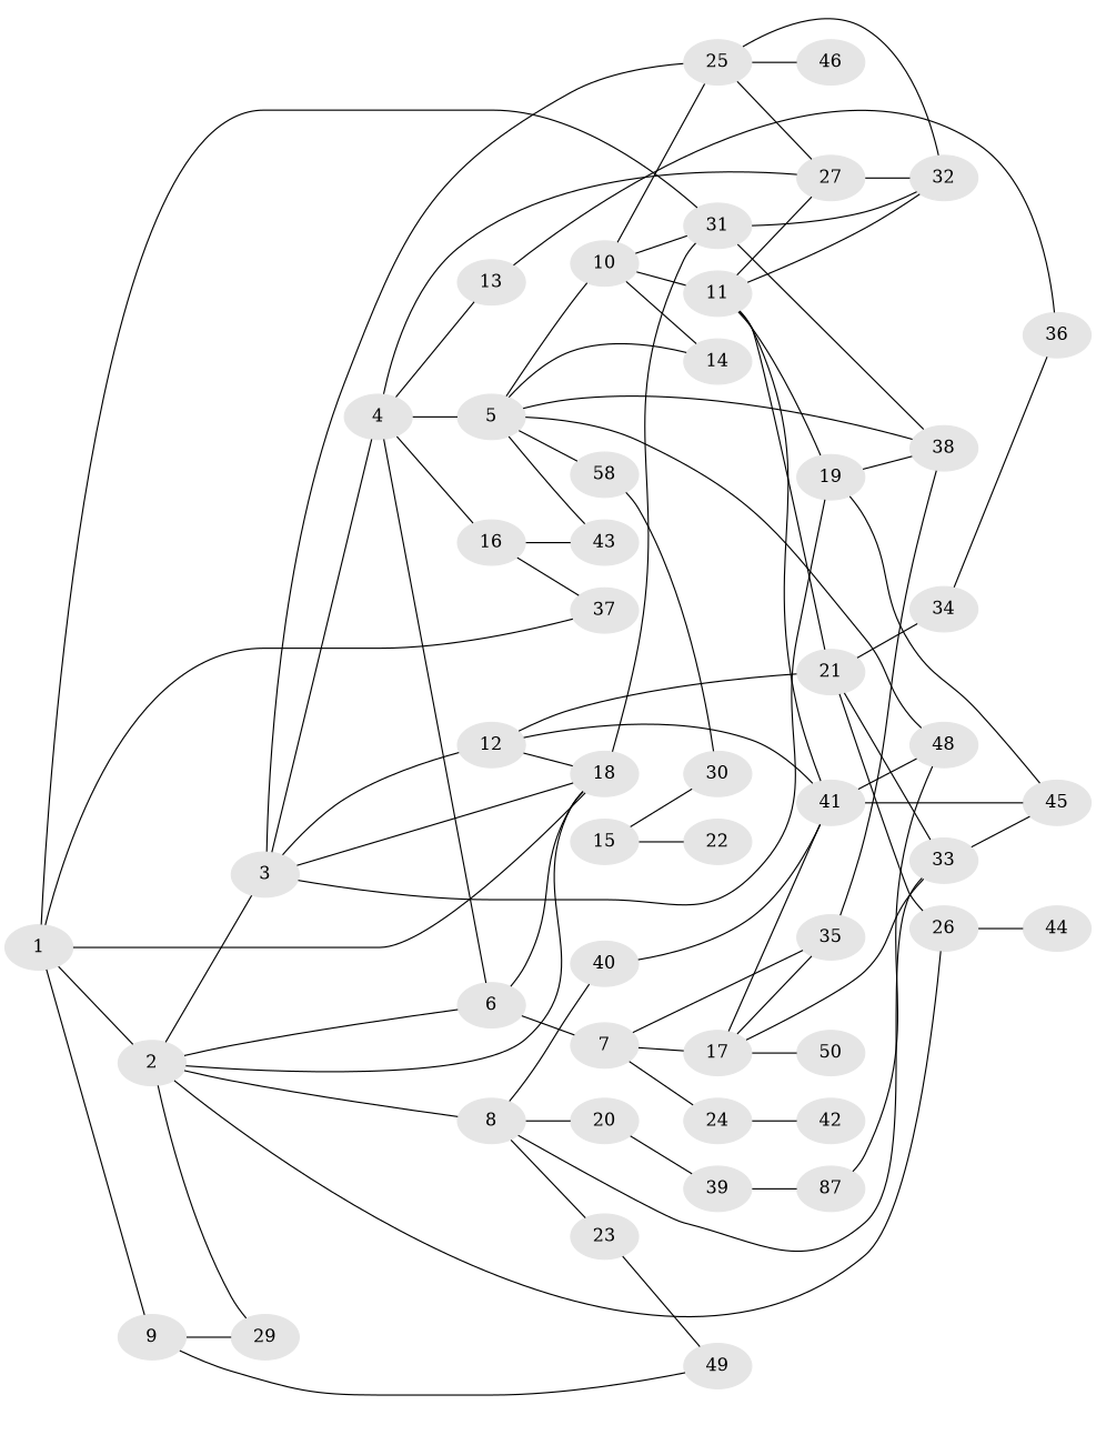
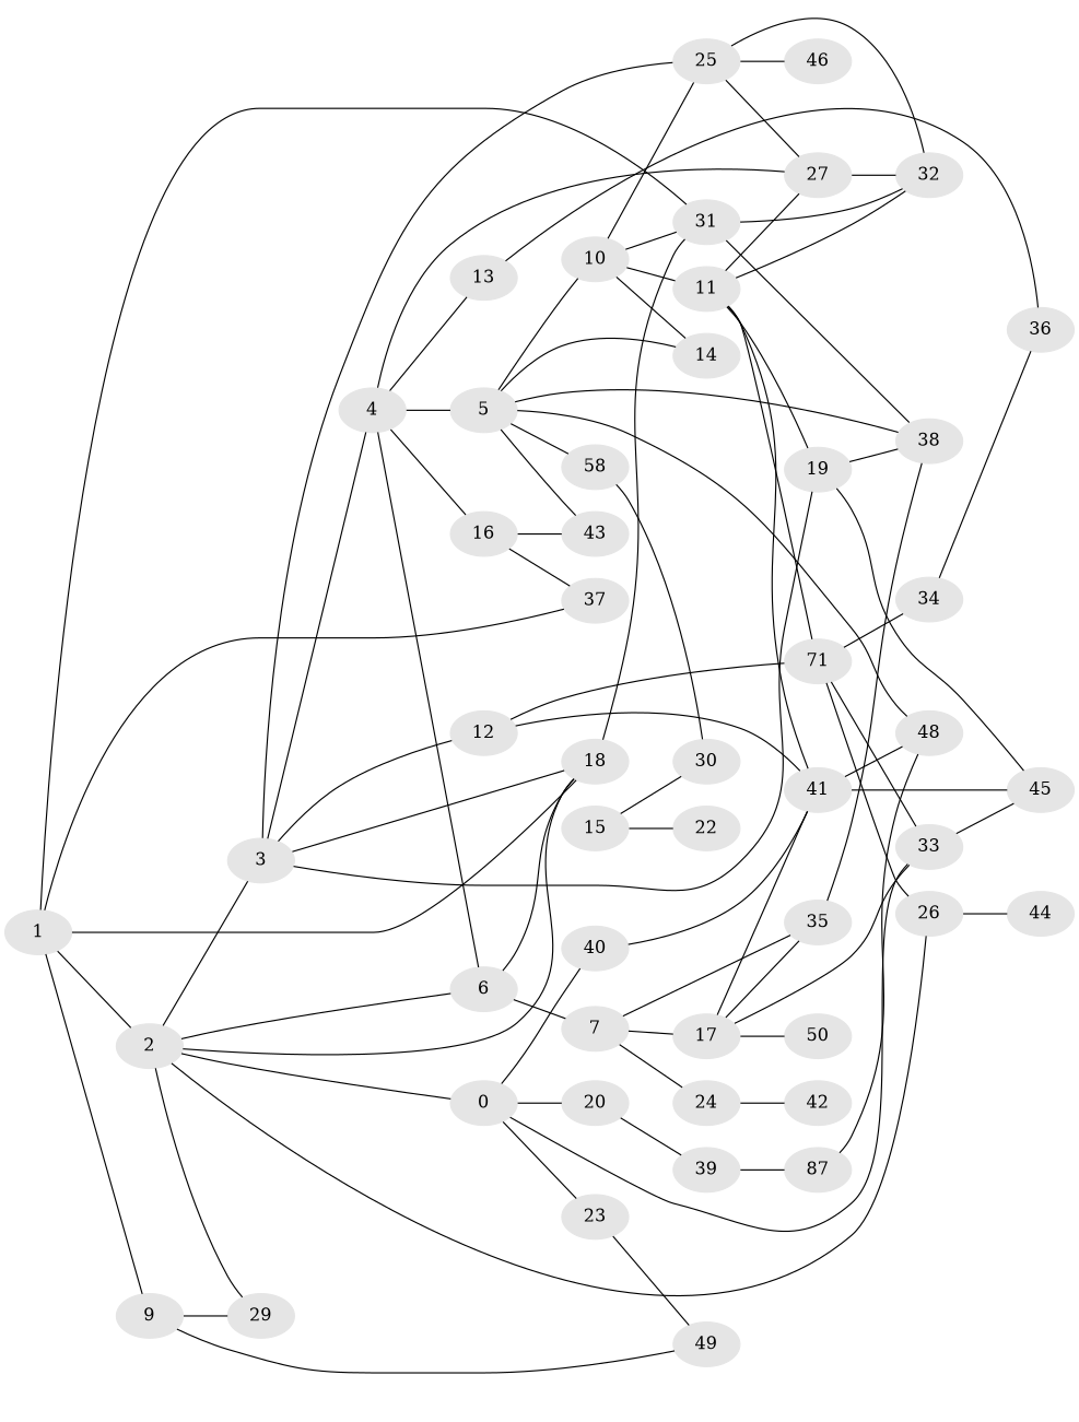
  graph {
    rankdir=LR
    node [color=gray90 style=filled]
    edge [weight=1.0]
    1
    2
    9
    18
    31
    37
    3
    6
-   8
+   8 [label=0]
    26
    29
    49
    38
    32
    4
    12
    19
    25
    7
    20
    23
    33
    40
    44
    5
    13
    16
    27
-   21
+   21 [label=71]
    41
    45
    46
    10
    14
    n35 [label=58]
    43
    48
    36
    11
    30
    17
    24
    35
    50
    42
    39
    34
    15
    22
    n50 [label=87]
    1 -- 2
    1 -- 9
    1 -- 18
    1 -- 31
    1 -- 37
    2 -- 18
    2 -- 3
    2 -- 6
    2 -- 8
    2 -- 26
    2 -- 29
    9 -- 29
    9 -- 49
    18 -- 31
    31 -- 38
    31 -- 32
    3 -- 18
    3 -- 4
    3 -- 12
    3 -- 19 [weight=3.0]
    3 -- 25
    6 -- 18
    6 -- 7
    8 -- 20
    8 -- 23
    8 -- 33
    8 -- 40
    26 -- 44
    4 -- 6
    4 -- 5 [weight=2.0]
    4 -- 13
    4 -- 16
    4 -- 27
-   12 -- 18
    12 -- 21
    12 -- 41
    19 -- 38
    19 -- 45
    25 -- 32 [weight=2.0]
    25 -- 27
    25 -- 46
    7 -- 17
    7 -- 24
    7 -- 35
    20 -- 39
    23 -- 49
    33 -- 45
    40 -- 41
    5 -- 38
    5 -- 10
    5 -- 14
    5 -- n35
    5 -- 43
    5 -- 48
    13 -- 36
    16 -- 37
    16 -- 43
    27 -- 32
    21 -- 26 [weight=2.0]
    21 -- 33
    21 -- 34
    41 -- 45
    41 -- 48
    10 -- 31
    10 -- 25
    10 -- 14
    10 -- 11
    n35 -- 30
    11 -- 32
    11 -- 19
    11 -- 27
    11 -- 21
    11 -- 41
    17 -- 33
    17 -- 41 [weight=2.0]
    17 -- 35
    17 -- 50
    24 -- 42
    35 -- 38
    39 -- n50
    34 -- 36
    15 -- 30
    15 -- 22
    n50 -- 48
  }
